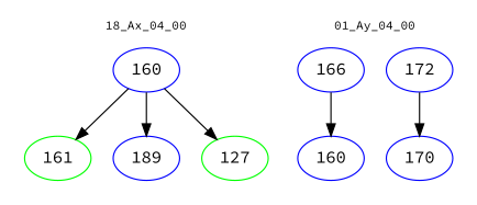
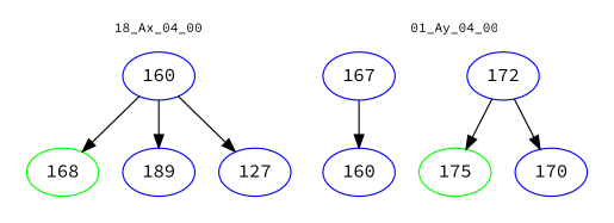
  digraph {
    fontname="Source Code Pro"
    node [color=blue fontname="Source Code Pro"]
    edge [color=black fontname="Source Code Pro"]
    n1 [label=160]
-   n2 [color=green label=161]
+   n2 [color=green label=168]
    n3 [label=189]
-   n4 [color=green label=127]
+   n4 [label=127]
    n5 [label=172]
-   n6 [label=166]
+   n6 [label=167]
+   n7 [color=green label=175]
    n8 [label=170]
    n9 [label=160]
    subgraph cluster_1 {
      color=white
      fontsize=10
      label="18_Ax_04_00"
      n1
      n2
      n3
      n4
    }
    subgraph cluster_2 {
      color=white
      fontsize=10
      label="01_Ay_04_00"
      n5
      n6
+     n7
      n8
      n9
    }
    n1 -> n2
    n1 -> n3
    n1 -> n4
+   n5 -> n7
    n5 -> n8
    n6 -> n9
  }
